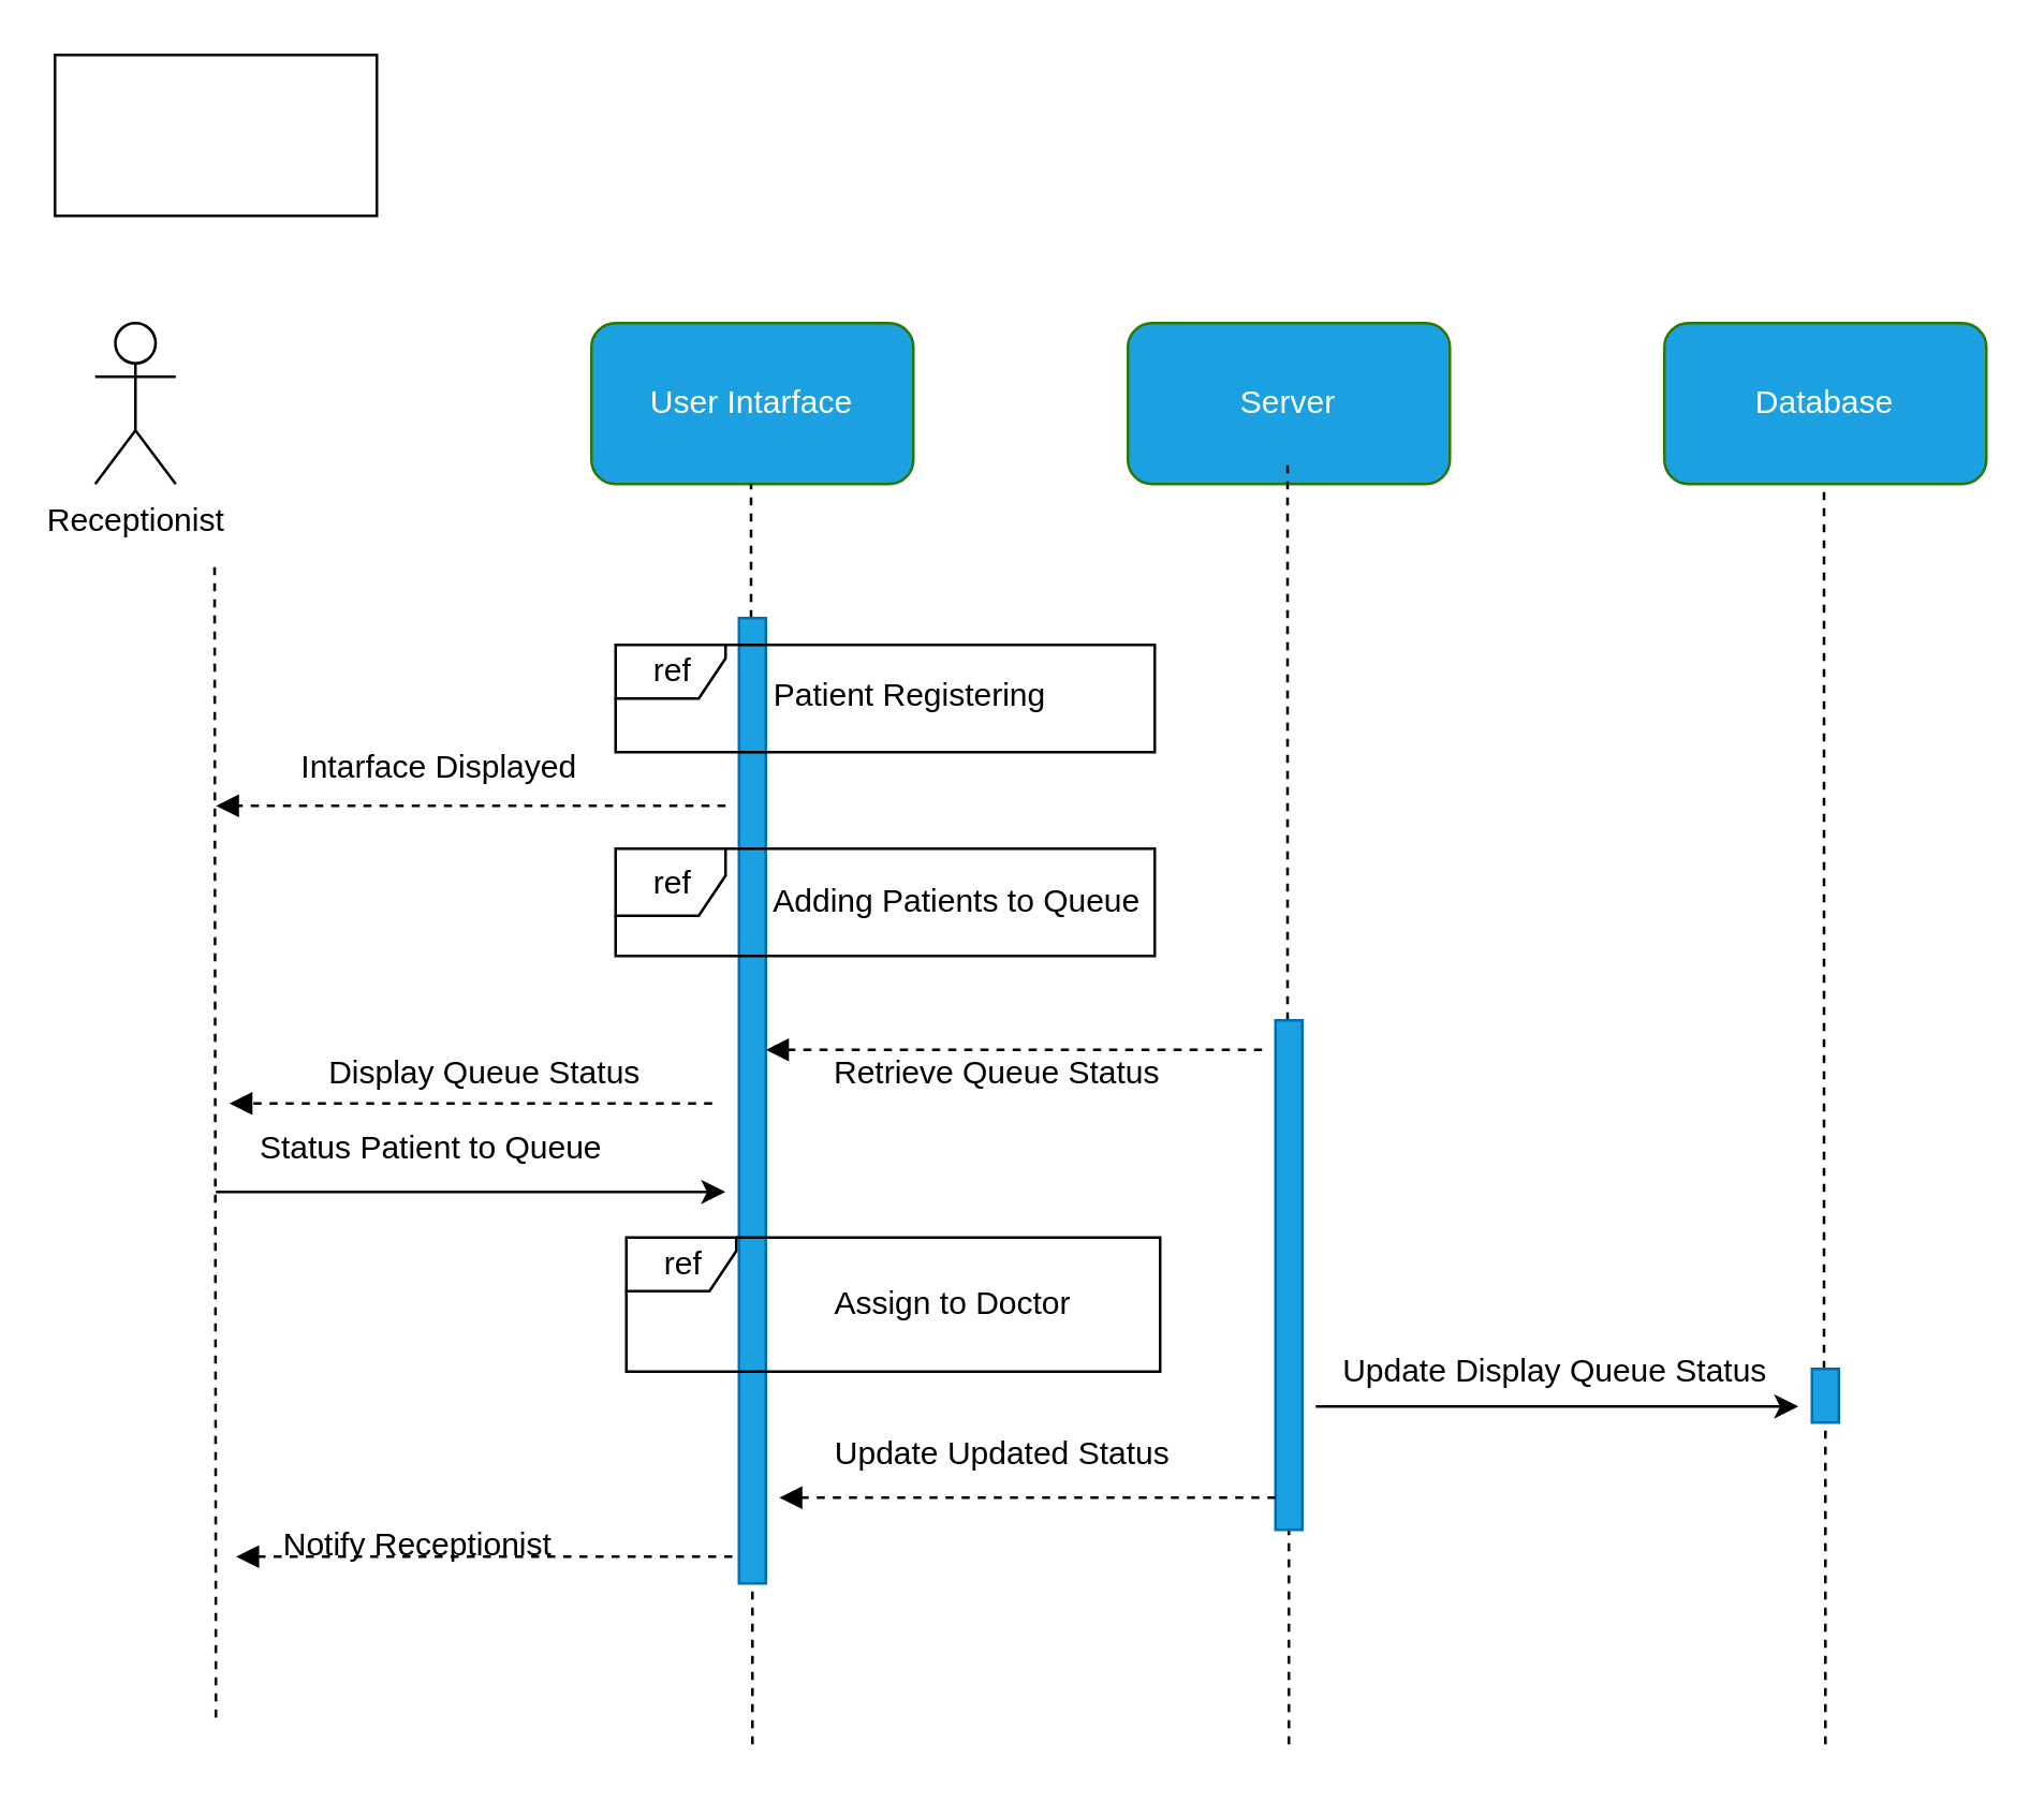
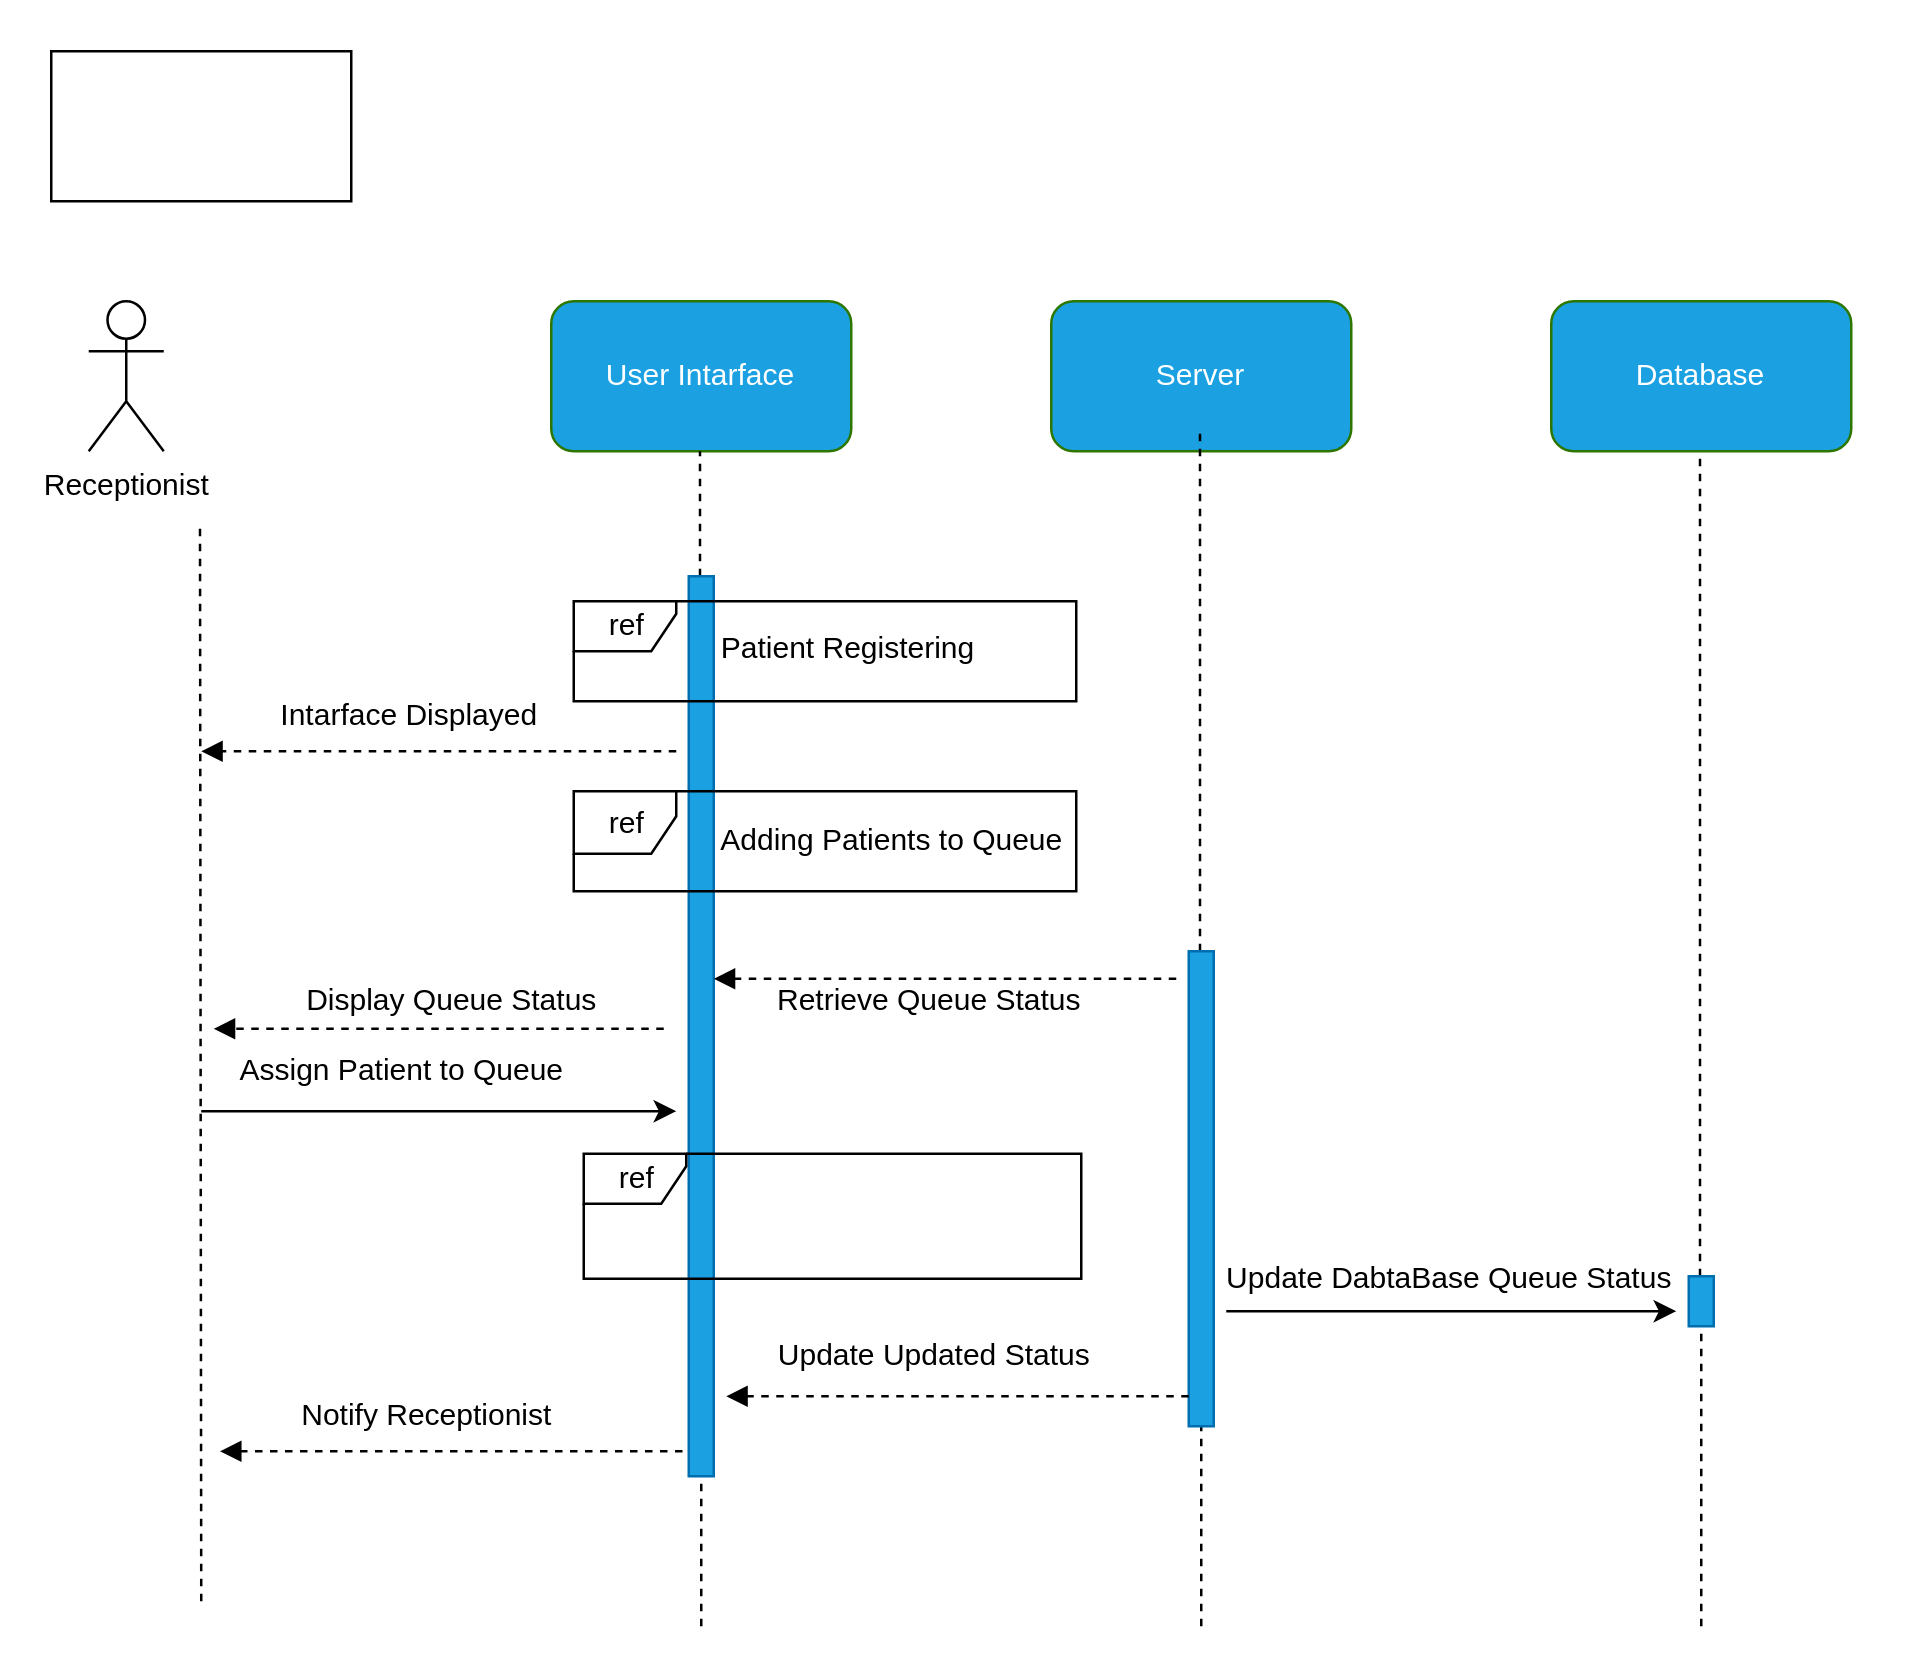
  <mxCell id="0" />
  <mxCell id="1" parent="0" />
  <mxCell id="2" value="" style="rounded=0;whiteSpace=wrap;html=1;" parent="1" vertex="1"><mxGeometry x="20" y="20" width="120" height="60" as="geometry" /></mxCell>
  <mxCell id="3" value="User Intarface" style="rounded=1;whiteSpace=wrap;html=1;fillColor=#1ba1e2;fontColor=#ffffff;strokeColor=#2D7600;" parent="1" vertex="1"><mxGeometry x="220" y="120" width="120" height="60" as="geometry" /></mxCell>
  <mxCell id="4" value="Server" style="rounded=1;whiteSpace=wrap;html=1;fillColor=#1ba1e2;fontColor=#ffffff;strokeColor=#2D7600;" parent="1" vertex="1"><mxGeometry x="420" y="120" width="120" height="60" as="geometry" /></mxCell>
  <mxCell id="5" value="Database" style="rounded=1;whiteSpace=wrap;html=1;fillColor=#1ba1e2;fontColor=#ffffff;strokeColor=#2D7600;" parent="1" vertex="1"><mxGeometry x="620" y="120" width="120" height="60" as="geometry" /></mxCell>
  <mxCell id="6" value="Receptionist" style="shape=umlActor;verticalLabelPosition=bottom;verticalAlign=top;html=1;outlineConnect=0;" parent="1" vertex="1"><mxGeometry x="35" y="120" width="30" height="60" as="geometry" /></mxCell>
  <mxCell id="7" value="" style="endArrow=none;dashed=1;html=1;" parent="1" edge="1"><mxGeometry width="50" height="50" relative="1" as="geometry"><mxPoint x="80" y="640" as="sourcePoint" /><mxPoint x="79.5" y="210" as="targetPoint" /></mxGeometry></mxCell>
  <mxCell id="8" value="" style="endArrow=none;dashed=1;html=1;startArrow=none;" parent="1" source="12" edge="1"><mxGeometry width="50" height="50" relative="1" as="geometry"><mxPoint x="280" y="660" as="sourcePoint" /><mxPoint x="279.5" y="180" as="targetPoint" /></mxGeometry></mxCell>
  <mxCell id="9" value="" style="endArrow=none;dashed=1;html=1;startArrow=none;" parent="1" source="14" edge="1"><mxGeometry width="50" height="50" relative="1" as="geometry"><mxPoint x="480" y="650" as="sourcePoint" /><mxPoint x="479.5" y="170" as="targetPoint" /></mxGeometry></mxCell>
  <mxCell id="10" value="" style="endArrow=none;dashed=1;html=1;startArrow=none;" parent="1" source="16" edge="1"><mxGeometry width="50" height="50" relative="1" as="geometry"><mxPoint x="680" y="660" as="sourcePoint" /><mxPoint x="679.5" y="180" as="targetPoint" /></mxGeometry></mxCell>
  <mxCell id="11" value="" style="endArrow=none;dashed=1;html=1;" parent="1" target="12" edge="1"><mxGeometry width="50" height="50" relative="1" as="geometry"><mxPoint x="280" y="650" as="sourcePoint" /><mxPoint x="279.5" y="180" as="targetPoint" /></mxGeometry></mxCell>
  <mxCell id="12" value="" style="html=1;points=[];perimeter=orthogonalPerimeter;fillColor=#1ba1e2;fontColor=#ffffff;strokeColor=#006EAF;" parent="1" vertex="1"><mxGeometry x="275" y="230" width="10" height="360" as="geometry" /></mxCell>
  <mxCell id="13" value="" style="endArrow=none;dashed=1;html=1;" parent="1" target="14" edge="1"><mxGeometry width="50" height="50" relative="1" as="geometry"><mxPoint x="480" y="650" as="sourcePoint" /><mxPoint x="479.5" y="170" as="targetPoint" /></mxGeometry></mxCell>
  <mxCell id="14" value="" style="html=1;points=[];perimeter=orthogonalPerimeter;fillColor=#1ba1e2;fontColor=#ffffff;strokeColor=#006EAF;" parent="1" vertex="1"><mxGeometry x="475" y="380" width="10" height="190" as="geometry" /></mxCell>
  <mxCell id="15" value="" style="endArrow=none;dashed=1;html=1;" parent="1" target="16" edge="1"><mxGeometry width="50" height="50" relative="1" as="geometry"><mxPoint x="680" y="650" as="sourcePoint" /><mxPoint x="679.5" y="180" as="targetPoint" /></mxGeometry></mxCell>
  <mxCell id="16" value="" style="html=1;points=[];perimeter=orthogonalPerimeter;fillColor=#1ba1e2;fontColor=#ffffff;strokeColor=#006EAF;" parent="1" vertex="1"><mxGeometry x="675" y="510" width="10" height="20" as="geometry" /></mxCell>
  <mxCell id="17" value="ref" style="shape=umlFrame;tabPosition=left;html=1;boundedLbl=1;labelInHeader=1;width=41;height=20;" parent="1" vertex="1"><mxGeometry x="229" y="240" width="201" height="40" as="geometry" /></mxCell>
  <mxCell id="18" value="Patient Registering" style="text;align=center;" parent="17" vertex="1"><mxGeometry width="100" height="20" relative="1" as="geometry"><mxPoint x="60" y="5" as="offset" /></mxGeometry></mxCell>
  <mxCell id="19" value="" style="html=1;verticalAlign=bottom;labelBackgroundColor=none;endArrow=block;endFill=1;dashed=1;" parent="1" edge="1"><mxGeometry width="160" relative="1" as="geometry"><mxPoint x="270" y="300" as="sourcePoint" /><mxPoint x="80" y="300" as="targetPoint" /></mxGeometry></mxCell>
  <mxCell id="20" value="Intarface Displayed" style="text;html=1;align=center;verticalAlign=middle;resizable=0;points=[];autosize=1;strokeColor=none;fillColor=none;" parent="1" vertex="1"><mxGeometry x="88" y="271" width="150" height="30" as="geometry" /></mxCell>
  <mxCell id="21" value="Adding Patients to Queue" style="text;html=1;align=center;verticalAlign=middle;resizable=0;points=[];autosize=1;strokeColor=none;fillColor=none;" parent="1" vertex="1"><mxGeometry x="276" y="321" width="160" height="30" as="geometry" /></mxCell>
  <mxCell id="22" value="" style="html=1;verticalAlign=bottom;labelBackgroundColor=none;endArrow=block;endFill=1;dashed=1;" parent="1" edge="1"><mxGeometry width="160" relative="1" as="geometry"><mxPoint x="470" y="391" as="sourcePoint" /><mxPoint x="285" y="391" as="targetPoint" /></mxGeometry></mxCell>
  <mxCell id="23" value="Retrieve Queue Status" style="text;html=1;align=center;verticalAlign=middle;resizable=0;points=[];autosize=1;strokeColor=none;fillColor=none;" parent="1" vertex="1"><mxGeometry x="301" y="385" width="140" height="30" as="geometry" /></mxCell>
  <mxCell id="24" value="" style="html=1;verticalAlign=bottom;labelBackgroundColor=none;endArrow=block;endFill=1;dashed=1;" parent="1" edge="1"><mxGeometry width="160" relative="1" as="geometry"><mxPoint x="265" y="411" as="sourcePoint" /><mxPoint x="85" y="411" as="targetPoint" /></mxGeometry></mxCell>
  <mxCell id="25" value="Display Queue Status" style="text;html=1;align=center;verticalAlign=middle;resizable=0;points=[];autosize=1;strokeColor=none;fillColor=none;" parent="1" vertex="1"><mxGeometry x="110" y="385" width="140" height="30" as="geometry" /></mxCell>
  <mxCell id="26" value="ref" style="shape=umlFrame;tabPosition=left;html=1;boundedLbl=1;labelInHeader=1;width=41;height=25;" parent="1" vertex="1"><mxGeometry x="229" y="316" width="201" height="40" as="geometry" /></mxCell>
  <mxCell id="27" value="ref" style="shape=umlFrame;tabPosition=left;html=1;boundedLbl=1;labelInHeader=1;width=41;height=20;" parent="1" vertex="1"><mxGeometry x="233" y="461" width="199" height="50" as="geometry" /></mxCell>
- <mxCell id="28" value="Assign to Doctor" style="text;html=1;strokeColor=none;fillColor=none;align=center;verticalAlign=middle;whiteSpace=wrap;rounded=0;" parent="27" vertex="1"><mxGeometry x="59.5" y="10" width="123.5" height="30" as="geometry" /></mxCell>
  <mxCell id="29" value="" style="endArrow=classic;html=1;" parent="1" edge="1"><mxGeometry width="50" height="50" relative="1" as="geometry"><mxPoint x="490" y="524" as="sourcePoint" /><mxPoint x="670" y="524" as="targetPoint" /></mxGeometry></mxCell>
  <mxCell id="30" value="" style="html=1;verticalAlign=bottom;labelBackgroundColor=none;endArrow=block;endFill=1;dashed=1;" parent="1" edge="1"><mxGeometry width="160" relative="1" as="geometry"><mxPoint x="475" y="558" as="sourcePoint" /><mxPoint x="290" y="558" as="targetPoint" /></mxGeometry></mxCell>
- <mxCell id="31" value="Update Display Queue Status" style="text;html=1;align=center;verticalAlign=middle;resizable=0;points=[];autosize=1;strokeColor=none;fillColor=none;" parent="1" vertex="1"><mxGeometry x="479" y="496" width="200" height="30" as="geometry" /></mxCell>
+ <mxCell id="31" value="Update DabtaBase Queue Status" style="text;html=1;align=center;verticalAlign=middle;resizable=0;points=[];autosize=1;strokeColor=none;fillColor=none;" parent="1" vertex="1"><mxGeometry x="479" y="496" width="200" height="30" as="geometry" /></mxCell>
  <mxCell id="32" value="" style="endArrow=classic;html=1;" parent="1" edge="1"><mxGeometry width="50" height="50" relative="1" as="geometry"><mxPoint x="80" y="444" as="sourcePoint" /><mxPoint x="270" y="444" as="targetPoint" /></mxGeometry></mxCell>
- <mxCell id="33" value="Status Patient to Queue" style="text;html=1;align=center;verticalAlign=middle;resizable=0;points=[];autosize=1;strokeColor=none;fillColor=none;" parent="1" vertex="1"><mxGeometry x="85" y="413" width="150" height="30" as="geometry" /></mxCell>
+ <mxCell id="33" value="Assign Patient to Queue" style="text;html=1;align=center;verticalAlign=middle;resizable=0;points=[];autosize=1;strokeColor=none;fillColor=none;" parent="1" vertex="1"><mxGeometry x="85" y="413" width="150" height="30" as="geometry" /></mxCell>
  <mxCell id="34" value="Update Updated Status" style="text;html=1;align=center;verticalAlign=middle;resizable=0;points=[];autosize=1;strokeColor=none;fillColor=none;" parent="1" vertex="1"><mxGeometry x="298" y="527" width="150" height="30" as="geometry" /></mxCell>
  <mxCell id="35" value="" style="html=1;verticalAlign=bottom;labelBackgroundColor=none;endArrow=block;endFill=1;dashed=1;" parent="1" edge="1"><mxGeometry width="160" relative="1" as="geometry"><mxPoint x="272.5" y="580" as="sourcePoint" /><mxPoint x="87.5" y="580" as="targetPoint" /></mxGeometry></mxCell>
- <mxCell id="36" value="Notify Receptionist" style="text;html=1;align=center;verticalAlign=middle;resizable=0;points=[];autosize=1;strokeColor=none;fillColor=none;" parent="1" vertex="1"><mxGeometry x="95" y="561" width="120" height="30" as="geometry" /></mxCell>
+ <mxCell id="36" value="Notify Receptionist" style="text;html=1;align=center;verticalAlign=middle;resizable=0;points=[];autosize=1;strokeColor=none;fillColor=none;" parent="1" vertex="1"><mxGeometry x="110" y="551" width="120" height="30" as="geometry" /></mxCell>
